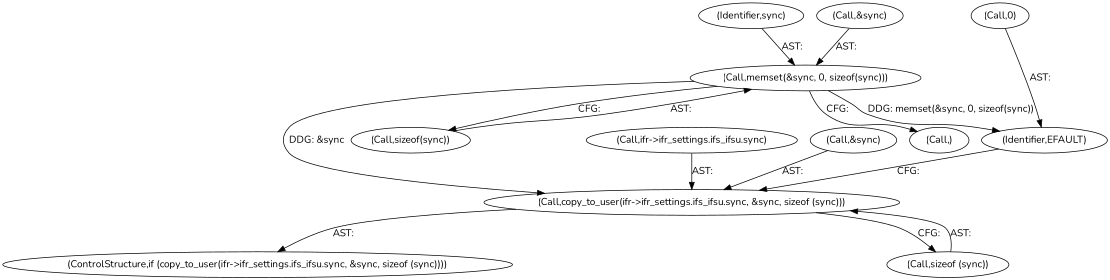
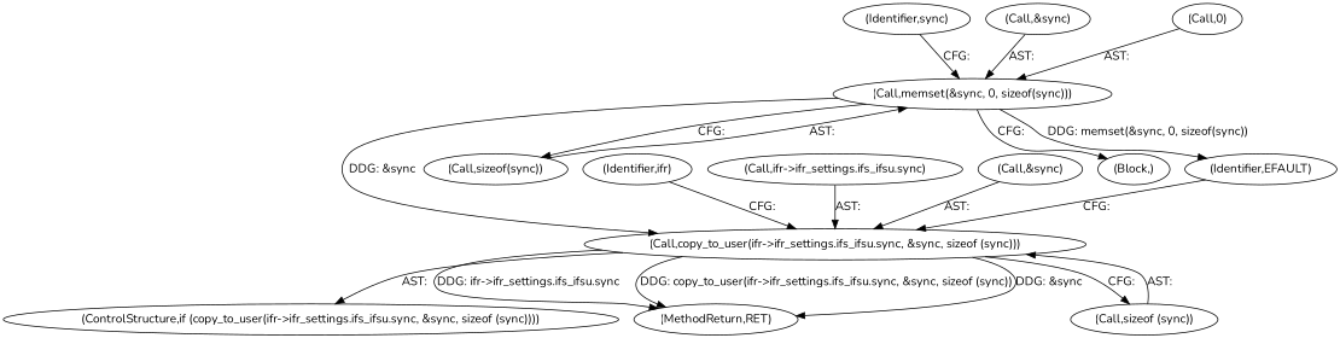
  digraph {
    fontname=Nunito
    node [fontname=Nunito]
    edge [fontname=Nunito]
    n1 [label="(Call,copy_to_user(ifr->ifr_settings.ifs_ifsu.sync, &sync, sizeof (sync)))"]
    n2 [label="(ControlStructure,if (copy_to_user(ifr->ifr_settings.ifs_ifsu.sync, &sync, sizeof (sync))))"]
+   n3 [label="(MethodReturn,RET)"]
    n4 [label="(Call,sizeof (sync))"]
    n5 [label="(Call,memset(&sync, 0, sizeof(sync)))"]
    n6 [label="(Call,sizeof(sync))"]
-   n7 [label="(Call,)"]
+   n7 [label="(Block,)"]
    n8 [label="(Identifier,EFAULT)"]
    n9 [label="(Call,&sync)"]
    n10 [label="(Identifier,sync)"]
    n11 [label="(Call,0)"]
+   n12 [label="(Identifier,ifr)"]
    n13 [label="(Call,ifr->ifr_settings.ifs_ifsu.sync)"]
    n14 [label="(Call,&sync)"]
    n1 -> n2 [label="AST: "]
+   n1 -> n3 [label="DDG: ifr->ifr_settings.ifs_ifsu.sync"]
+   n1 -> n3 [label="DDG: copy_to_user(ifr->ifr_settings.ifs_ifsu.sync, &sync, sizeof (sync))"]
+   n1 -> n3 [label="DDG: &sync"]
    n1 -> n4 [label="CFG: "]
    n4 -> n1 [label="AST: "]
    n5 -> n1 [label="DDG: &sync"]
    n5 -> n6 [label="CFG: "]
    n5 -> n7 [label="CFG: "]
    n5 -> n8 [label="DDG: memset(&sync, 0, sizeof(sync))"]
    n6 -> n5 [label="AST: "]
    n8 -> n1 [label="CFG: "]
    n9 -> n5 [label="AST: "]
-   n10 -> n5 [label="AST: "]
-   n11 -> n8 [label="AST: "]
+   n10 -> n5 [label="CFG: "]
+   n11 -> n5 [label="AST: "]
+   n12 -> n1 [label="CFG: "]
    n13 -> n1 [label="AST: "]
    n14 -> n1 [label="AST: "]
  }
